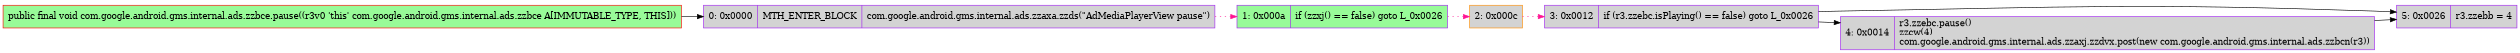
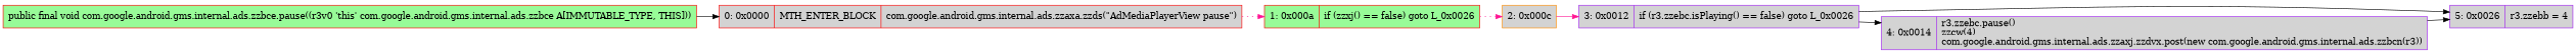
  digraph {
    rankdir=LR
    node [color=red fillcolor=lightgrey shape=record style=filled]
    edge [color=black style=solid]
-   n1 [color=purple label="{0\:\ 0x0000|MTH_ENTER_BLOCK\l|com.google.android.gms.internal.ads.zzaxa.zzds(\"AdMediaPlayerView pause\")\l}"]
-   n2 [color=purple fillcolor=palegreen label="{1\:\ 0x000a|if (zzxj() == false) goto L_0x0026\l}"]
+   n1 [label="{0\:\ 0x0000|MTH_ENTER_BLOCK\l|com.google.android.gms.internal.ads.zzaxa.zzds(\"AdMediaPlayerView pause\")\l}"]
+   n2 [fillcolor=palegreen label="{1\:\ 0x000a|if (zzxj() == false) goto L_0x0026\l}"]
    n3 [color=darkorange label="{2\:\ 0x000c}"]
    n4 [color=purple label="{3\:\ 0x0012|if (r3.zzebc.isPlaying() == false) goto L_0x0026\l}"]
    n5 [color=purple label="{5\:\ 0x0026|r3.zzebb = 4\l}"]
    n6 [color=purple label="{4\:\ 0x0014|r3.zzebc.pause()\lzzcw(4)\lcom.google.android.gms.internal.ads.zzaxj.zzdvx.post(new com.google.android.gms.internal.ads.zzbcn(r3))\l}"]
    n7 [fillcolor=palegreen label="{public final void com.google.android.gms.internal.ads.zzbce.pause((r3v0 'this' com.google.android.gms.internal.ads.zzbce A[IMMUTABLE_TYPE, THIS])) }"]
    n1 -> n2 [color=deeppink style=dotted]
    n2 -> n3 [color=deeppink style=dotted]
-   n3 -> n4 [color=deeppink style=dotted]
+   n3 -> n4 [color=deeppink]
    n4 -> n5
    n4 -> n6
    n6 -> n5
    n7 -> n1
  }
